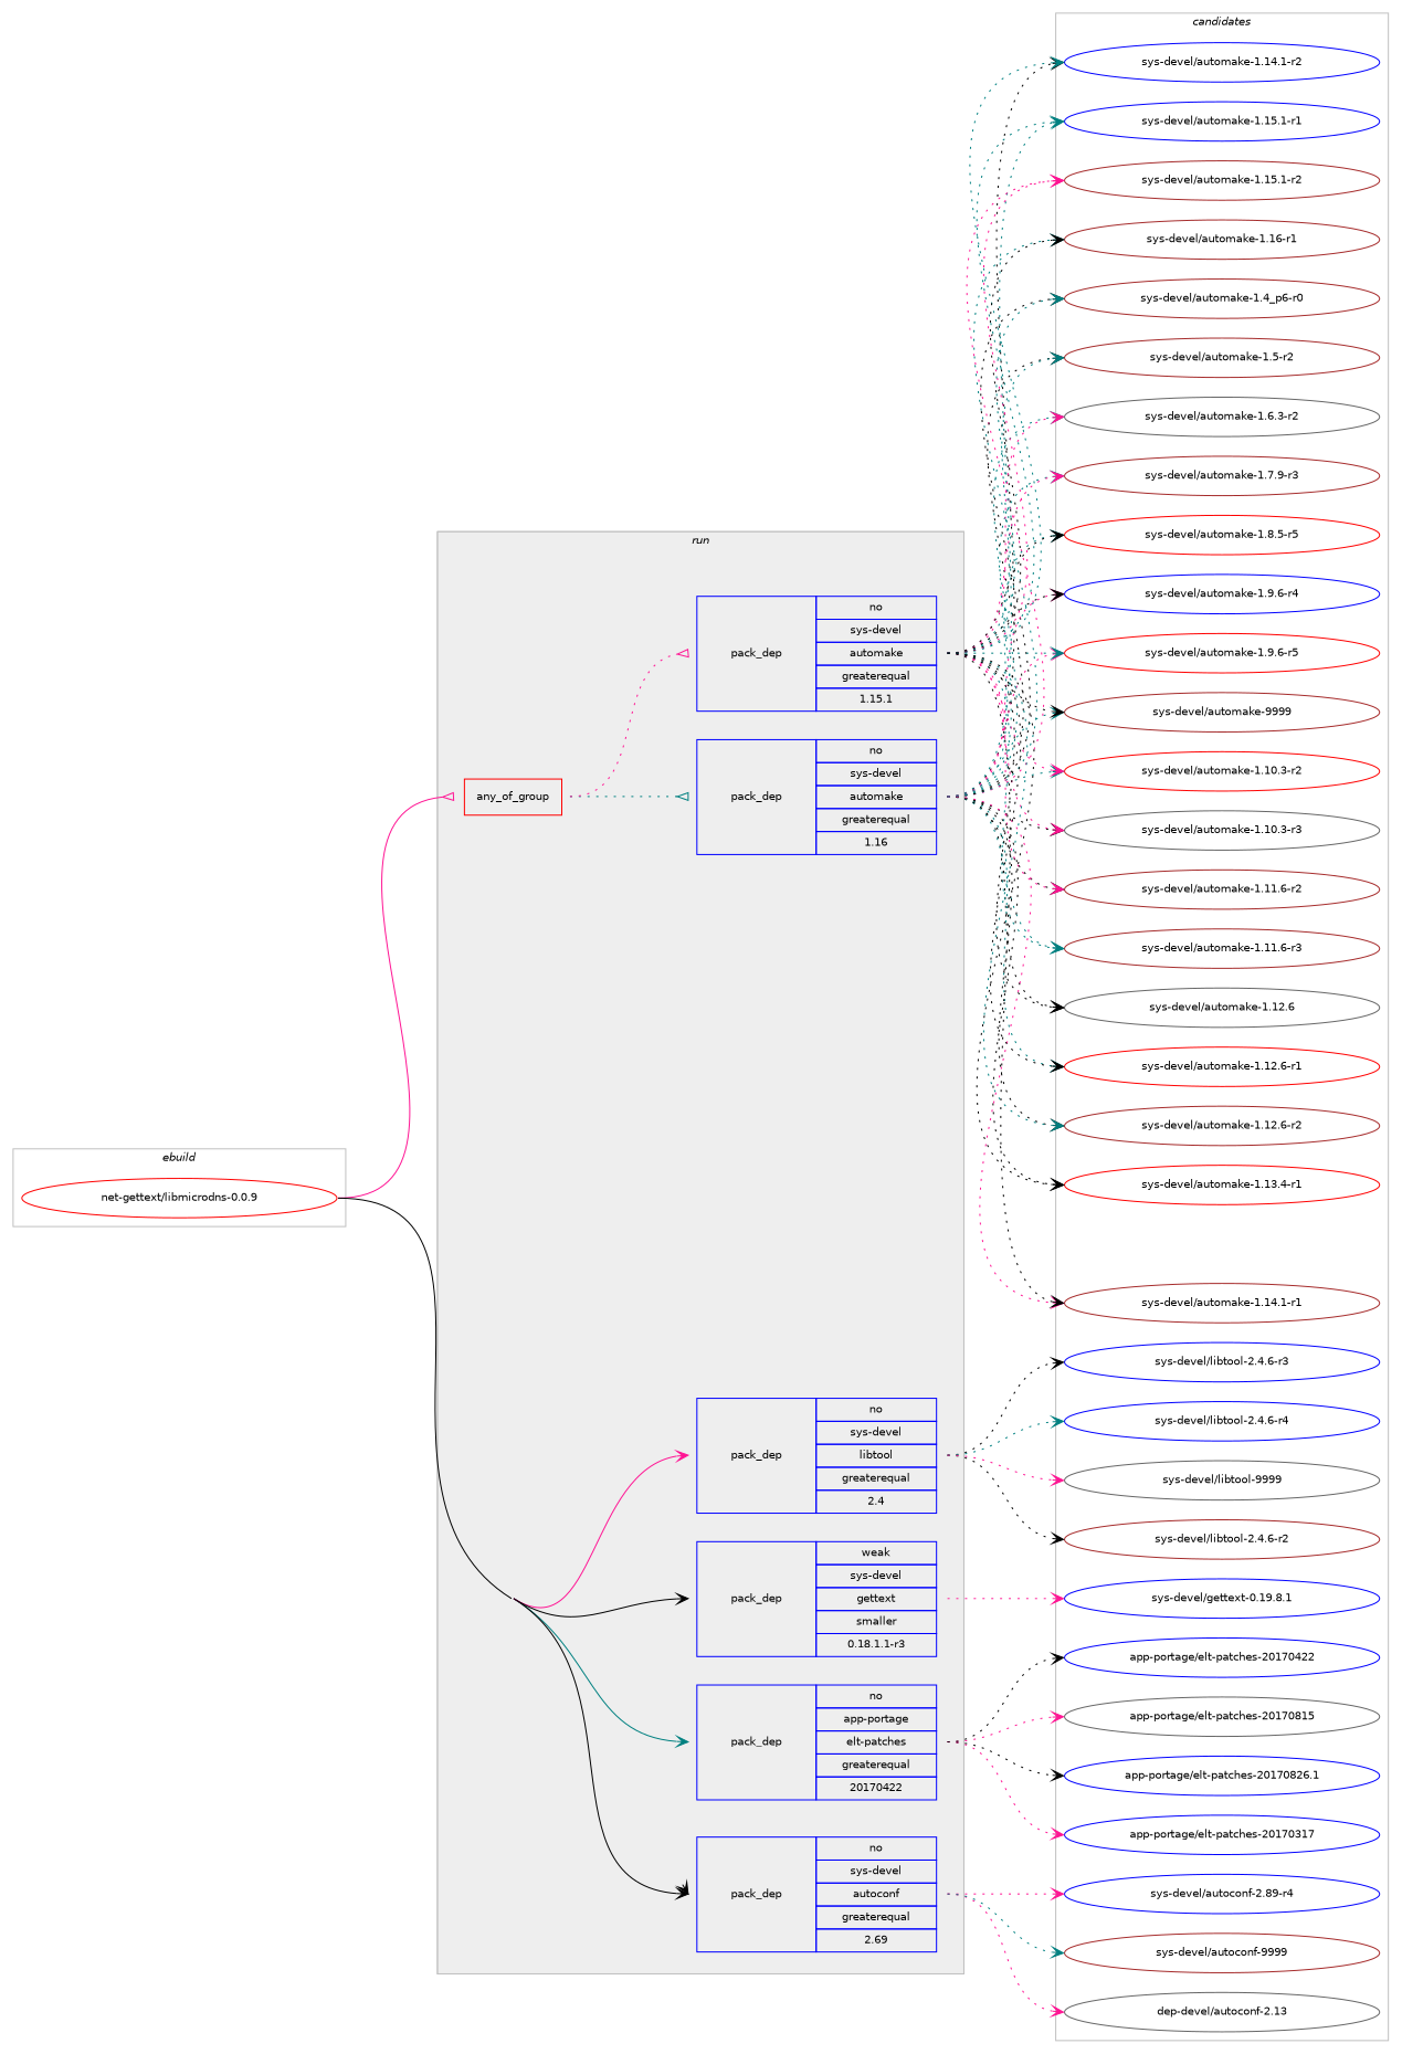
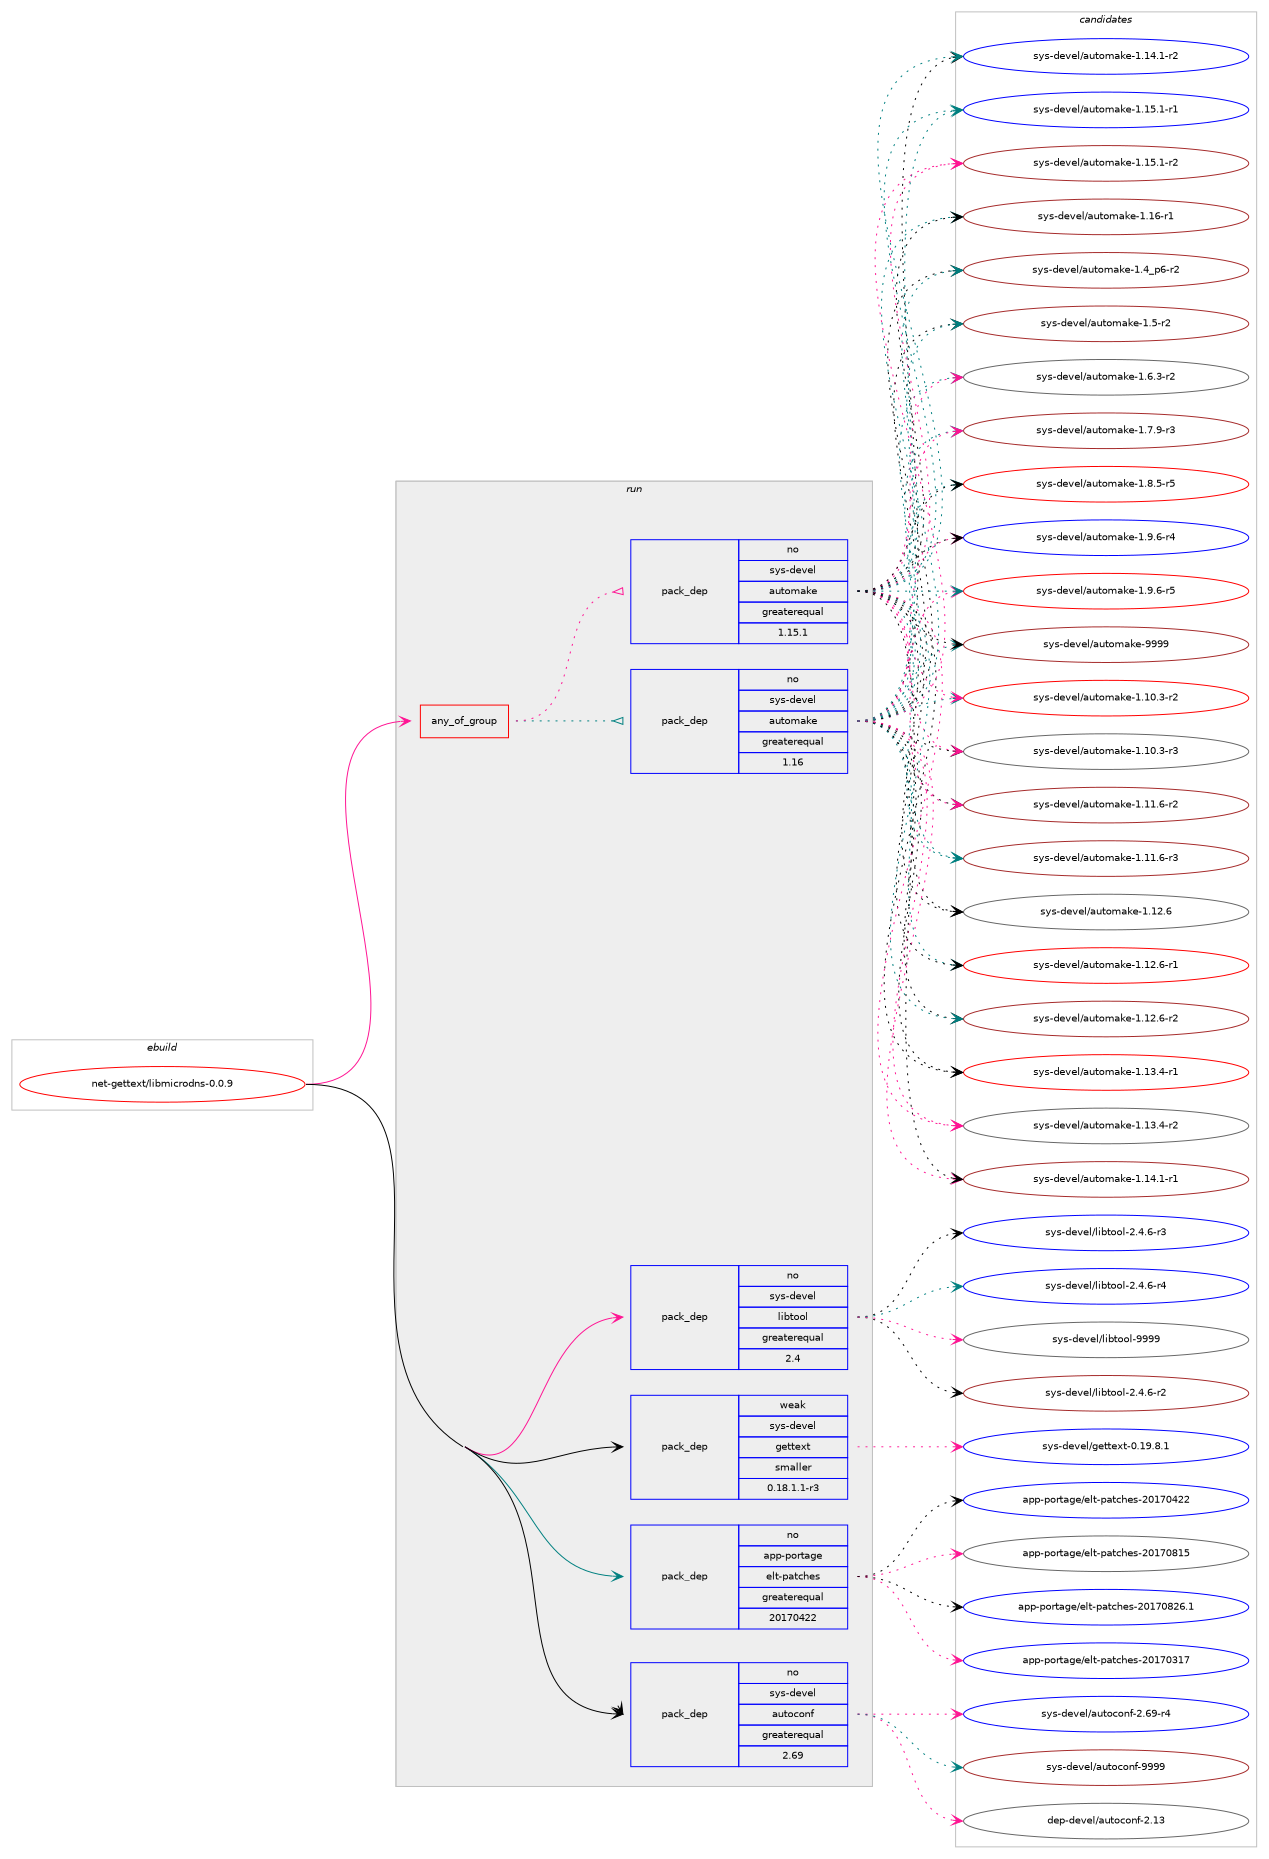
  digraph {
    compound=true
    concentrate=true
    fontname=Helvetica
    fontsize=10
    newrank=true
    rankdir=LR
    ranksep=1.5
    node [color=blue fontname=Helvetica fontsize=10]
    edge [arrowhead=vee color=black headport=w style=dotted tailport=e weight=100]
    n1 [color=red label="net-gettext/libmicrodns-0.0.9" width=4]
    n2 [label=<<TABLE BORDER="0" CELLBORDER="1" CELLSPACING="0" CELLPADDING="4" WIDTH="220"><TR><TD ROWSPAN="6" CELLPADDING="30">pack_dep</TD></TR><TR><TD WIDTH="110">no</TD></TR><TR><TD>sys-devel</TD></TR><TR><TD>automake</TD></TR><TR><TD>greaterequal</TD></TR><TR><TD>1.16</TD></TR></TABLE>> shape=none]
    n3 [label=<<TABLE BORDER="0" CELLBORDER="1" CELLSPACING="0" CELLPADDING="4" WIDTH="220"><TR><TD ROWSPAN="6" CELLPADDING="30">pack_dep</TD></TR><TR><TD WIDTH="110">no</TD></TR><TR><TD>sys-devel</TD></TR><TR><TD>automake</TD></TR><TR><TD>greaterequal</TD></TR><TR><TD>1.15.1</TD></TR></TABLE>> shape=none]
    n4 [color=red label=<<TABLE BORDER="0" CELLBORDER="1" CELLSPACING="0" CELLPADDING="4"><TR><TD CELLPADDING="10">any_of_group</TD></TR></TABLE>> shape=none]
    n5 [label=<<TABLE BORDER="0" CELLBORDER="1" CELLSPACING="0" CELLPADDING="4" WIDTH="220"><TR><TD ROWSPAN="6" CELLPADDING="30">pack_dep</TD></TR><TR><TD WIDTH="110">no</TD></TR><TR><TD>app-portage</TD></TR><TR><TD>elt-patches</TD></TR><TR><TD>greaterequal</TD></TR><TR><TD>20170422</TD></TR></TABLE>> shape=none]
    n6 [label=<<TABLE BORDER="0" CELLBORDER="1" CELLSPACING="0" CELLPADDING="4" WIDTH="220"><TR><TD ROWSPAN="6" CELLPADDING="30">pack_dep</TD></TR><TR><TD WIDTH="110">no</TD></TR><TR><TD>sys-devel</TD></TR><TR><TD>autoconf</TD></TR><TR><TD>greaterequal</TD></TR><TR><TD>2.69</TD></TR></TABLE>> shape=none]
    n7 [label=<<TABLE BORDER="0" CELLBORDER="1" CELLSPACING="0" CELLPADDING="4" WIDTH="220"><TR><TD ROWSPAN="6" CELLPADDING="30">pack_dep</TD></TR><TR><TD WIDTH="110">no</TD></TR><TR><TD>sys-devel</TD></TR><TR><TD>libtool</TD></TR><TR><TD>greaterequal</TD></TR><TR><TD>2.4</TD></TR></TABLE>> shape=none]
    n8 [label=<<TABLE BORDER="0" CELLBORDER="1" CELLSPACING="0" CELLPADDING="4" WIDTH="220"><TR><TD ROWSPAN="6" CELLPADDING="30">pack_dep</TD></TR><TR><TD WIDTH="110">weak</TD></TR><TR><TD>sys-devel</TD></TR><TR><TD>gettext</TD></TR><TR><TD>smaller</TD></TR><TR><TD>0.18.1.1-r3</TD></TR></TABLE>> shape=none]
    n9 [color=red label="sys-devel/automake-1.10.3-r2" width=4]
    n10 [color=gray40 label="sys-devel/automake-1.10.3-r3" width=4]
    n11 [color=brown label="sys-devel/automake-1.11.6-r2" width=4]
    n12 [color=brown label="sys-devel/automake-1.11.6-r3" width=4]
    n13 [color=gray40 label="sys-devel/automake-1.12.6" width=4]
    n14 [color=red label="sys-devel/automake-1.12.6-r1" width=4]
    n15 [color=brown label="sys-devel/automake-1.12.6-r2" width=4]
    n16 [color=red label="sys-devel/automake-1.13.4-r1" width=4]
+   n17 [color=gray40 label="sys-devel/automake-1.13.4-r2" width=4]
    n18 [color=brown label="sys-devel/automake-1.14.1-r1" width=4]
    n19 [label="sys-devel/automake-1.14.1-r2" width=4]
    n20 [label="sys-devel/automake-1.15.1-r1" width=4]
    n21 [color=brown label="sys-devel/automake-1.15.1-r2" width=4]
    n22 [color=brown label="sys-devel/automake-1.16-r1" width=4]
-   n23 [color=brown label="sys-devel/automake-1.4_p6-r0" width=4]
+   n23 [color=brown label="sys-devel/automake-1.4_p6-r2" width=4]
    n24 [color=brown label="sys-devel/automake-1.5-r2" width=4]
    n25 [color=gray40 label="sys-devel/automake-1.6.3-r2" width=4]
    n26 [color=brown label="sys-devel/automake-1.7.9-r3" width=4]
    n27 [color=red label="sys-devel/automake-1.8.5-r5" width=4]
    n28 [label="sys-devel/automake-1.9.6-r4" width=4]
    n29 [color=red label="sys-devel/automake-1.9.6-r5" width=4]
    n30 [color=brown label="sys-devel/automake-9999" width=4]
    n31 [label="app-portage/elt-patches-20170317" width=4]
    n32 [label="app-portage/elt-patches-20170422" width=4]
    n33 [color=gray40 label="app-portage/elt-patches-20170815" width=4]
    n34 [label="app-portage/elt-patches-20170826.1" width=4]
    n35 [color=gray40 label="dep-devel/autoconf-2.13" width=4]
-   n36 [label="sys-devel/autoconf-2.89-r4" width=4]
+   n36 [label="sys-devel/autoconf-2.69-r4" width=4]
    n37 [color=brown label="sys-devel/autoconf-9999" width=4]
    n38 [color=brown label="sys-devel/libtool-2.4.6-r2" width=4]
    n39 [label="sys-devel/libtool-2.4.6-r3" width=4]
    n40 [label="sys-devel/libtool-2.4.6-r4" width=4]
    n41 [color=gray40 label="sys-devel/libtool-9999" width=4]
    n42 [label="sys-devel/gettext-0.19.8.1" width=4]
    subgraph cluster_1 {
      color=gray
      label=<<i>ebuild</i>>
      rank=same
      n1
    }
    subgraph cluster_2 {
      color=gray
      label=<<i>dependencies</i>>
      subgraph cluster_3 {
        color=gray
        fillcolor="#eeeeee"
        label=<<i>compile</i>>
        style=filled
        subgraph sub_4 {
          color=gray
          fillcolor="#eeeeee"
          label=<<i>compile</i>>
          style=filled
          n4
          subgraph sub_5 {
            color=gray
            fillcolor="#eeeeee"
            label=<<i>compile</i>>
            style=filled
            n2
          }
          subgraph sub_6 {
            color=gray
            fillcolor="#eeeeee"
            label=<<i>compile</i>>
            style=filled
            n3
          }
        }
        subgraph sub_7 {
          color=gray
          fillcolor="#eeeeee"
          label=<<i>compile</i>>
          style=filled
          n5
        }
        subgraph sub_8 {
          color=gray
          fillcolor="#eeeeee"
          label=<<i>compile</i>>
          style=filled
          n6
        }
        subgraph sub_9 {
          color=gray
          fillcolor="#eeeeee"
          label=<<i>compile</i>>
          style=filled
          n7
        }
        subgraph sub_10 {
          color=gray
          fillcolor="#eeeeee"
          label=<<i>compile</i>>
          style=filled
          n8
        }
      }
      subgraph cluster_11 {
        color=gray
        fillcolor="#eeeeee"
        label=<<i>compile and run</i>>
        style=filled
      }
      subgraph cluster_12 {
        color=gray
        fillcolor="#eeeeee"
        label=<<i>run</i>>
        style=filled
      }
    }
    subgraph cluster_13 {
      color=gray
      label=<<i>candidates</i>>
      rank=same
      subgraph sub_14 {
        color=black
        label=<<i>candidates</i>>
        nodesep=1
        rank=same
        n9
        n10
        n11
        n12
        n13
        n14
        n15
        n16
+       n17
        n18
        n19
        n20
        n21
        n22
        n23
        n24
        n25
        n26
        n27
        n28
        n29
        n30
      }
      subgraph sub_15 {
        color=black
        label=<<i>candidates</i>>
        nodesep=1
        rank=same
        n9
        n10
        n11
        n12
        n13
        n14
        n15
        n16
+       n17
        n18
        n19
        n20
        n21
        n22
        n23
        n24
        n25
        n26
        n27
        n28
        n29
        n30
      }
      subgraph sub_16 {
        color=black
        label=<<i>candidates</i>>
        nodesep=1
        rank=same
        n31
        n32
        n33
        n34
      }
      subgraph sub_17 {
        color=black
        label=<<i>candidates</i>>
        nodesep=1
        rank=same
        n35
        n36
        n37
      }
      subgraph sub_18 {
        color=black
        label=<<i>candidates</i>>
        nodesep=1
        rank=same
        n38
        n39
        n40
        n41
      }
      subgraph sub_19 {
        color=black
        label=<<i>candidates</i>>
        nodesep=1
        rank=same
        n42
      }
    }
-   n1 -> n4 [arrowhead=oinv color=deeppink style=solid weight=20]
+   n1 -> n4 [color=deeppink style=solid weight=20]
    n1 -> n5 [color=teal style=solid weight=20]
    n1 -> n6 [style=solid weight=20]
    n1 -> n7 [color=deeppink style=solid weight=20]
    n1 -> n8 [style=solid weight=20]
    n2 -> n9 [color=teal]
    n2 -> n10
    n2 -> n11
    n2 -> n12 [color=teal]
    n2 -> n13
    n2 -> n14 [color=teal]
    n2 -> n15
    n2 -> n16
+   n2 -> n17 [color=deeppink]
    n2 -> n18 [color=deeppink]
    n2 -> n19
    n2 -> n20 [color=teal]
    n2 -> n21 [color=deeppink]
    n2 -> n22 [color=teal]
    n2 -> n23
    n2 -> n24
    n2 -> n25 [color=teal]
    n2 -> n26 [color=teal]
    n2 -> n27 [color=teal]
    n2 -> n28 [color=deeppink]
    n2 -> n29 [color=deeppink]
    n2 -> n30 [color=teal]
    n3 -> n9 [color=deeppink]
    n3 -> n10 [color=deeppink]
    n3 -> n11 [color=deeppink]
    n3 -> n12 [color=teal]
    n3 -> n13
    n3 -> n14
    n3 -> n15 [color=teal]
    n3 -> n16
+   n3 -> n17 [color=deeppink]
    n3 -> n18
    n3 -> n19 [color=teal]
    n3 -> n20 [color=teal]
    n3 -> n21 [color=deeppink]
    n3 -> n22
    n3 -> n23 [color=teal]
    n3 -> n24 [color=teal]
    n3 -> n25 [color=deeppink]
    n3 -> n26 [color=deeppink]
    n3 -> n27
    n3 -> n28
    n3 -> n29 [color=teal]
    n3 -> n30
    n4 -> n2 [arrowhead=oinv color=teal weight=20]
    n4 -> n3 [arrowhead=oinv color=deeppink weight=20]
    n5 -> n31 [color=deeppink]
    n5 -> n32
    n5 -> n33 [color=deeppink]
    n5 -> n34
    n6 -> n35 [color=deeppink]
    n6 -> n36 [color=deeppink]
    n6 -> n37 [color=teal]
    n7 -> n38
    n7 -> n39
    n7 -> n40 [color=teal]
    n7 -> n41 [color=deeppink]
    n8 -> n42 [color=deeppink]
  }
